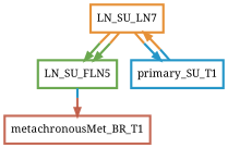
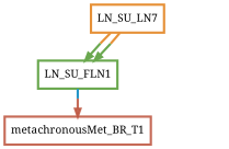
  digraph {
    fontname="Noto Serif"
    node [fillcolor=white fontname="Noto Serif" penwidth=3.0 shape=box]
    edge [color="#e69138ff;0.5:#6aa84fff" fontname="Noto Serif" penwidth=3]
-   LN_SU_FLN1 [color="#6aa84fff" label=LN_SU_FLN5]
+   LN_SU_FLN1 [color="#6aa84fff"]
    metachronousMet_BR_T1 [color="#be5742e1"]
    LN_SU_LN7 [color="#e69138ff"]
-   primary_SU_T1 [color="#2496c8ff"]
    LN_SU_FLN1 -> metachronousMet_BR_T1 [color="#2496c8ff;0.5:#be5742e1"]
    LN_SU_LN7 -> LN_SU_FLN1
    LN_SU_LN7 -> LN_SU_FLN1
-   LN_SU_LN7 -> primary_SU_T1 [color="#e69138ff;0.5:#2496c8ff"]
-   primary_SU_T1 -> LN_SU_LN7 [color="#2496c8ff;0.5:#e69138ff"]
  }
